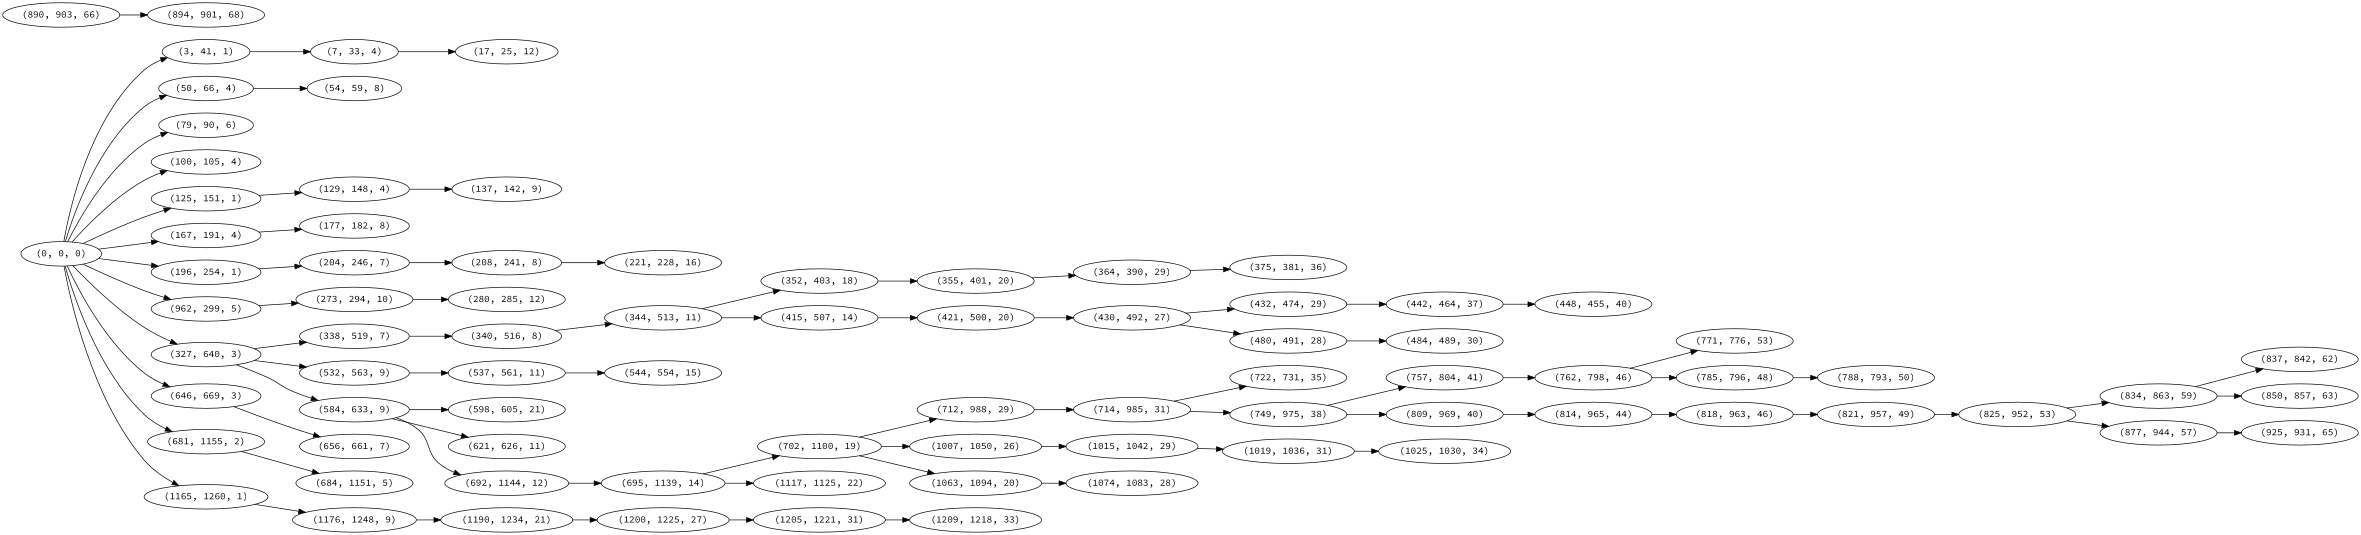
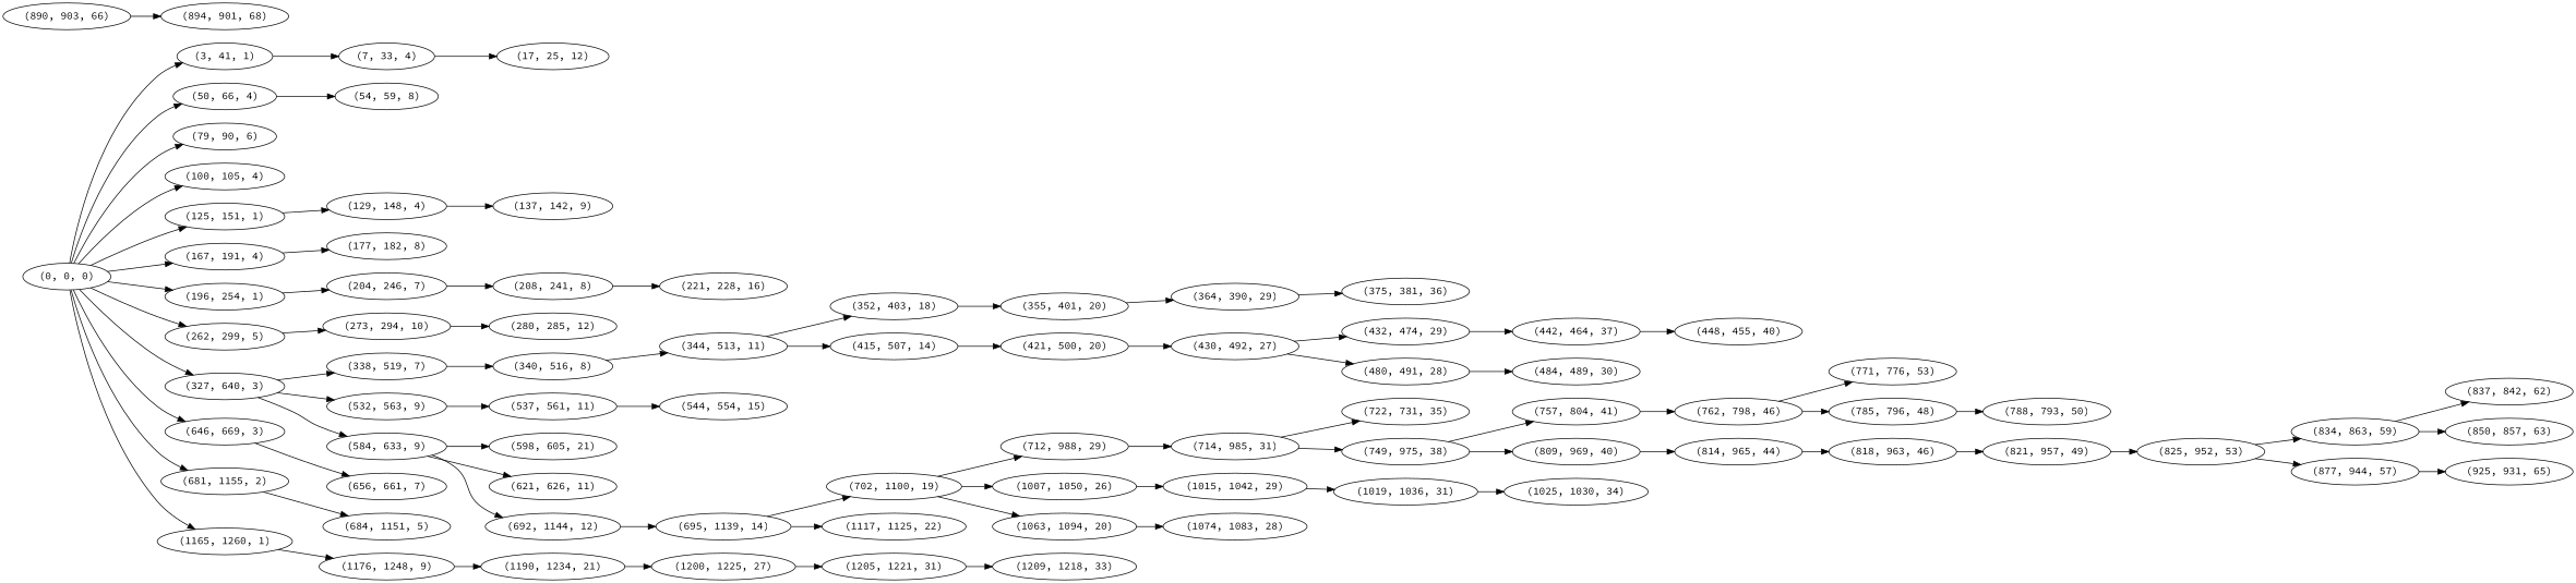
  digraph {
    fontname="Source Code Pro"
    rankdir=LR
    node [fontname="Source Code Pro"]
    edge [fontname="Source Code Pro"]
    "(0, 0, 0)"
    "(3, 41, 1)"
    "(50, 66, 4)"
    "(79, 90, 6)"
    "(100, 105, 4)"
    "(125, 151, 1)"
    "(167, 191, 4)"
    "(196, 254, 1)"
-   "(262, 299, 5)" [label="(962, 299, 5)"]
+   "(262, 299, 5)"
    "(327, 640, 3)"
    "(646, 669, 3)"
    "(681, 1155, 2)"
    "(1165, 1260, 1)"
    "(7, 33, 4)"
    "(54, 59, 8)"
    "(129, 148, 4)"
    "(177, 182, 8)"
    "(204, 246, 7)"
    "(273, 294, 10)"
    "(338, 519, 7)"
    "(532, 563, 9)"
    "(584, 633, 9)"
    "(656, 661, 7)"
    "(684, 1151, 5)"
    "(1176, 1248, 9)"
    "(17, 25, 12)"
    "(137, 142, 9)"
    "(208, 241, 8)"
    "(221, 228, 16)"
    "(280, 285, 12)"
    "(340, 516, 8)"
    "(537, 561, 11)"
    "(598, 605, 21)"
    "(621, 626, 11)"
    "(692, 1144, 12)"
    "(344, 513, 11)"
    "(352, 403, 18)"
    "(415, 507, 14)"
    "(355, 401, 20)"
    "(421, 500, 20)"
    "(364, 390, 29)"
    "(375, 381, 36)"
    "(430, 492, 27)"
    "(432, 474, 29)"
    "(480, 491, 28)"
    "(442, 464, 37)"
    "(484, 489, 30)"
    "(448, 455, 40)"
    "(544, 554, 15)"
    "(695, 1139, 14)"
    "(702, 1100, 19)"
    "(1117, 1125, 22)"
    "(712, 988, 29)"
    "(1007, 1050, 26)"
    "(1063, 1094, 20)"
    "(714, 985, 31)"
    "(1015, 1042, 29)"
    "(1074, 1083, 28)"
    "(722, 731, 35)"
    "(749, 975, 38)"
    "(757, 804, 41)"
    "(809, 969, 40)"
    "(762, 798, 46)"
    "(814, 965, 44)"
    "(771, 776, 53)"
    "(785, 796, 48)"
    "(788, 793, 50)"
    "(818, 963, 46)"
    "(821, 957, 49)"
    "(825, 952, 53)"
    "(834, 863, 59)"
    "(877, 944, 57)"
    "(837, 842, 62)"
    "(850, 857, 63)"
    "(925, 931, 65)"
    "(890, 903, 66)"
    "(894, 901, 68)"
    "(1019, 1036, 31)"
    "(1025, 1030, 34)"
    "(1190, 1234, 21)"
    "(1200, 1225, 27)"
    "(1205, 1221, 31)"
    "(1209, 1218, 33)"
    "(0, 0, 0)" -> "(3, 41, 1)"
    "(0, 0, 0)" -> "(50, 66, 4)"
    "(0, 0, 0)" -> "(79, 90, 6)"
    "(0, 0, 0)" -> "(100, 105, 4)"
    "(0, 0, 0)" -> "(125, 151, 1)"
    "(0, 0, 0)" -> "(167, 191, 4)"
    "(0, 0, 0)" -> "(196, 254, 1)"
    "(0, 0, 0)" -> "(262, 299, 5)"
    "(0, 0, 0)" -> "(327, 640, 3)"
    "(0, 0, 0)" -> "(646, 669, 3)"
    "(0, 0, 0)" -> "(681, 1155, 2)"
    "(0, 0, 0)" -> "(1165, 1260, 1)"
    "(3, 41, 1)" -> "(7, 33, 4)"
    "(50, 66, 4)" -> "(54, 59, 8)"
    "(125, 151, 1)" -> "(129, 148, 4)"
    "(167, 191, 4)" -> "(177, 182, 8)"
    "(196, 254, 1)" -> "(204, 246, 7)"
    "(262, 299, 5)" -> "(273, 294, 10)"
    "(327, 640, 3)" -> "(338, 519, 7)"
    "(327, 640, 3)" -> "(532, 563, 9)"
    "(327, 640, 3)" -> "(584, 633, 9)"
    "(646, 669, 3)" -> "(656, 661, 7)"
    "(681, 1155, 2)" -> "(684, 1151, 5)"
    "(1165, 1260, 1)" -> "(1176, 1248, 9)"
    "(7, 33, 4)" -> "(17, 25, 12)"
    "(129, 148, 4)" -> "(137, 142, 9)"
    "(204, 246, 7)" -> "(208, 241, 8)"
    "(273, 294, 10)" -> "(280, 285, 12)"
    "(338, 519, 7)" -> "(340, 516, 8)"
    "(532, 563, 9)" -> "(537, 561, 11)"
    "(584, 633, 9)" -> "(598, 605, 21)"
    "(584, 633, 9)" -> "(621, 626, 11)"
    "(584, 633, 9)" -> "(692, 1144, 12)"
    "(1176, 1248, 9)" -> "(1190, 1234, 21)"
    "(208, 241, 8)" -> "(221, 228, 16)"
    "(340, 516, 8)" -> "(344, 513, 11)"
    "(537, 561, 11)" -> "(544, 554, 15)"
    "(692, 1144, 12)" -> "(695, 1139, 14)"
    "(344, 513, 11)" -> "(352, 403, 18)"
    "(344, 513, 11)" -> "(415, 507, 14)"
    "(352, 403, 18)" -> "(355, 401, 20)"
    "(415, 507, 14)" -> "(421, 500, 20)"
    "(355, 401, 20)" -> "(364, 390, 29)"
    "(421, 500, 20)" -> "(430, 492, 27)"
    "(364, 390, 29)" -> "(375, 381, 36)"
    "(430, 492, 27)" -> "(432, 474, 29)"
    "(430, 492, 27)" -> "(480, 491, 28)"
    "(432, 474, 29)" -> "(442, 464, 37)"
    "(480, 491, 28)" -> "(484, 489, 30)"
    "(442, 464, 37)" -> "(448, 455, 40)"
    "(695, 1139, 14)" -> "(702, 1100, 19)"
    "(695, 1139, 14)" -> "(1117, 1125, 22)"
    "(702, 1100, 19)" -> "(712, 988, 29)"
    "(702, 1100, 19)" -> "(1007, 1050, 26)"
    "(702, 1100, 19)" -> "(1063, 1094, 20)"
    "(712, 988, 29)" -> "(714, 985, 31)"
    "(1007, 1050, 26)" -> "(1015, 1042, 29)"
    "(1063, 1094, 20)" -> "(1074, 1083, 28)"
    "(714, 985, 31)" -> "(722, 731, 35)"
    "(714, 985, 31)" -> "(749, 975, 38)"
    "(1015, 1042, 29)" -> "(1019, 1036, 31)"
    "(749, 975, 38)" -> "(757, 804, 41)"
    "(749, 975, 38)" -> "(809, 969, 40)"
    "(757, 804, 41)" -> "(762, 798, 46)"
    "(809, 969, 40)" -> "(814, 965, 44)"
    "(762, 798, 46)" -> "(771, 776, 53)"
    "(762, 798, 46)" -> "(785, 796, 48)"
    "(814, 965, 44)" -> "(818, 963, 46)"
    "(785, 796, 48)" -> "(788, 793, 50)"
    "(818, 963, 46)" -> "(821, 957, 49)"
    "(821, 957, 49)" -> "(825, 952, 53)"
    "(825, 952, 53)" -> "(834, 863, 59)"
    "(825, 952, 53)" -> "(877, 944, 57)"
    "(834, 863, 59)" -> "(837, 842, 62)"
    "(834, 863, 59)" -> "(850, 857, 63)"
    "(877, 944, 57)" -> "(925, 931, 65)"
    "(890, 903, 66)" -> "(894, 901, 68)"
    "(1019, 1036, 31)" -> "(1025, 1030, 34)"
    "(1190, 1234, 21)" -> "(1200, 1225, 27)"
    "(1200, 1225, 27)" -> "(1205, 1221, 31)"
    "(1205, 1221, 31)" -> "(1209, 1218, 33)"
  }
